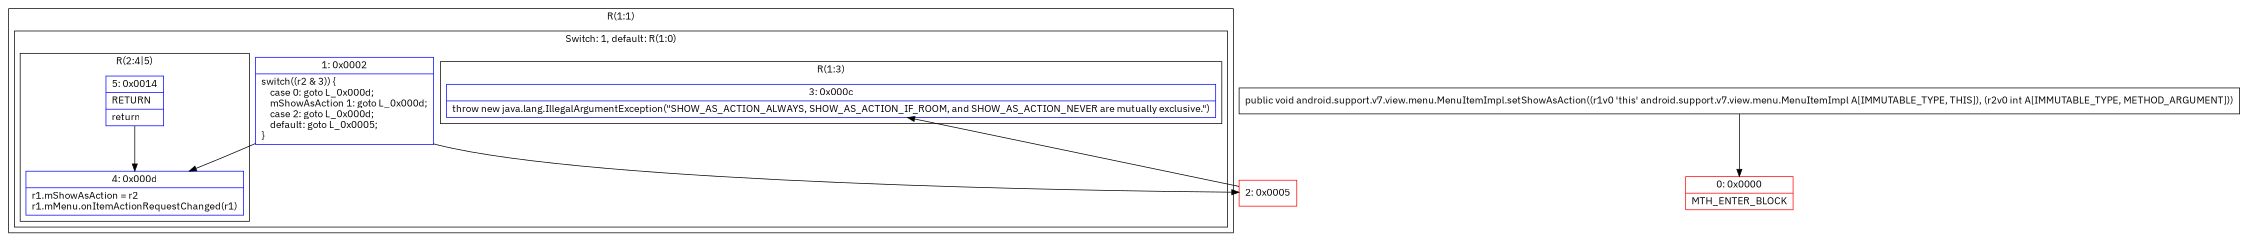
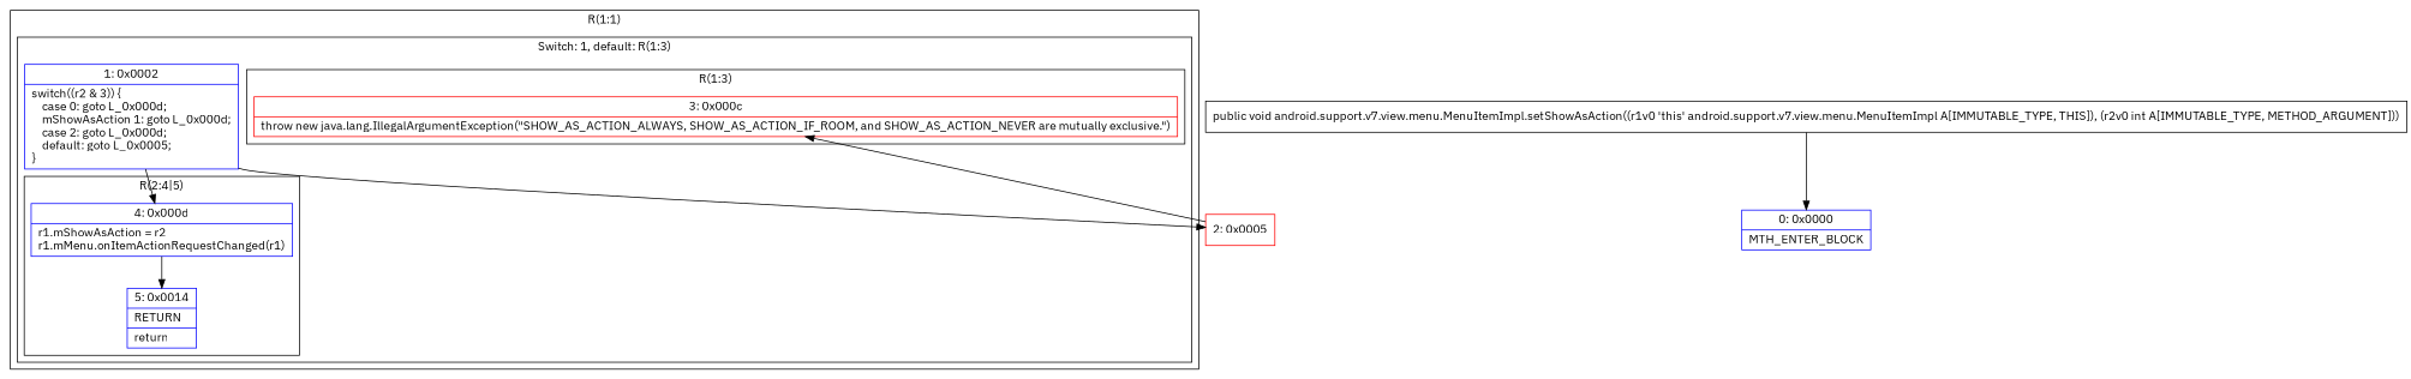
  digraph {
    fontname="IBM Plex Sans"
    node [color=blue fontname="IBM Plex Sans" shape=record]
    edge [fontname="IBM Plex Sans"]
    n1 [label="{4\:\ 0x000d|r1.mShowAsAction = r2\lr1.mMenu.onItemActionRequestChanged(r1)\l}"]
    n2 [label="{5\:\ 0x0014|RETURN\l|return\l}"]
-   n3 [label="{3\:\ 0x000c|throw new java.lang.IllegalArgumentException(\"SHOW_AS_ACTION_ALWAYS, SHOW_AS_ACTION_IF_ROOM, and SHOW_AS_ACTION_NEVER are mutually exclusive.\")\l}"]
+   n3 [color=red label="{3\:\ 0x000c|throw new java.lang.IllegalArgumentException(\"SHOW_AS_ACTION_ALWAYS, SHOW_AS_ACTION_IF_ROOM, and SHOW_AS_ACTION_NEVER are mutually exclusive.\")\l}"]
    n4 [label="{1\:\ 0x0002|switch((r2 & 3)) \{\l    case 0: goto L_0x000d;\l    mShowAsAction 1: goto L_0x000d;\l    case 2: goto L_0x000d;\l    default: goto L_0x0005;\l\}\l}"]
    n5 [color=red label="{2\:\ 0x0005}"]
-   n6 [color=red label="{0\:\ 0x0000|MTH_ENTER_BLOCK\l}"]
+   n6 [label="{0\:\ 0x0000|MTH_ENTER_BLOCK\l}"]
    n7 [label="{public void android.support.v7.view.menu.MenuItemImpl.setShowAsAction((r1v0 'this' android.support.v7.view.menu.MenuItemImpl A[IMMUTABLE_TYPE, THIS]), (r2v0 int A[IMMUTABLE_TYPE, METHOD_ARGUMENT])) }" color=""]
    subgraph cluster_1 {
      label="R(1:1)"
      subgraph cluster_2 {
-       label="Switch: 1, default: R(1:0)"
+       label="Switch: 1, default: R(1:3)"
        n4
        subgraph cluster_3 {
          label="R(2:4|5)"
          n1
          n2
        }
        subgraph cluster_4 {
          label="R(1:3)"
          n3
        }
      }
    }
-   n2 -> n1
+   n1 -> n2
    n4 -> n1
    n4 -> n5
    n5 -> n3
    n7 -> n6
  }
